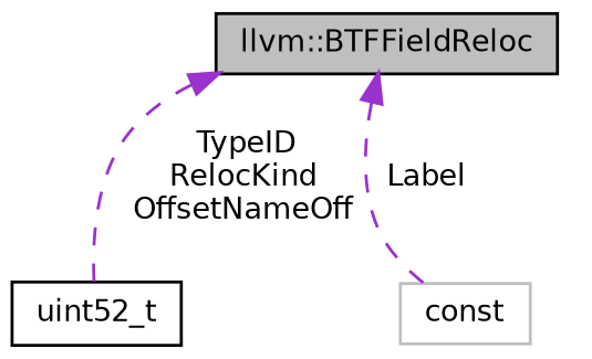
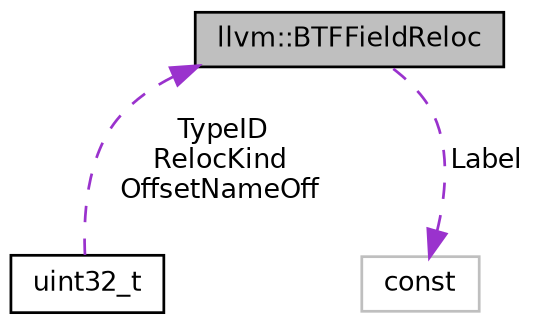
  digraph {
    node [color=black fontname=Helvetica fontsize=10 shape=record]
    edge [color=darkorchid3 dir=back fontname=Helvetica fontsize=10 labelfontname=Helvetica labelfontsize=10 style=dashed]
    n1 [fillcolor=grey75 fontcolor=black height=0.2 label="llvm::BTFFieldReloc" style=filled width=0.4]
-   n2 [height=0.2 label=uint52_t width=0.4]
+   n2 [height=0.2 label=uint32_t width=0.4]
    n3 [color=grey75 height=0.2 label=const width=0.4]
    n1 -> n2 [label=" TypeID\nRelocKind\nOffsetNameOff"]
-   n1 -> n3 [label=" Label"]
+   n3 -> n1 [label=" Label"]
  }
